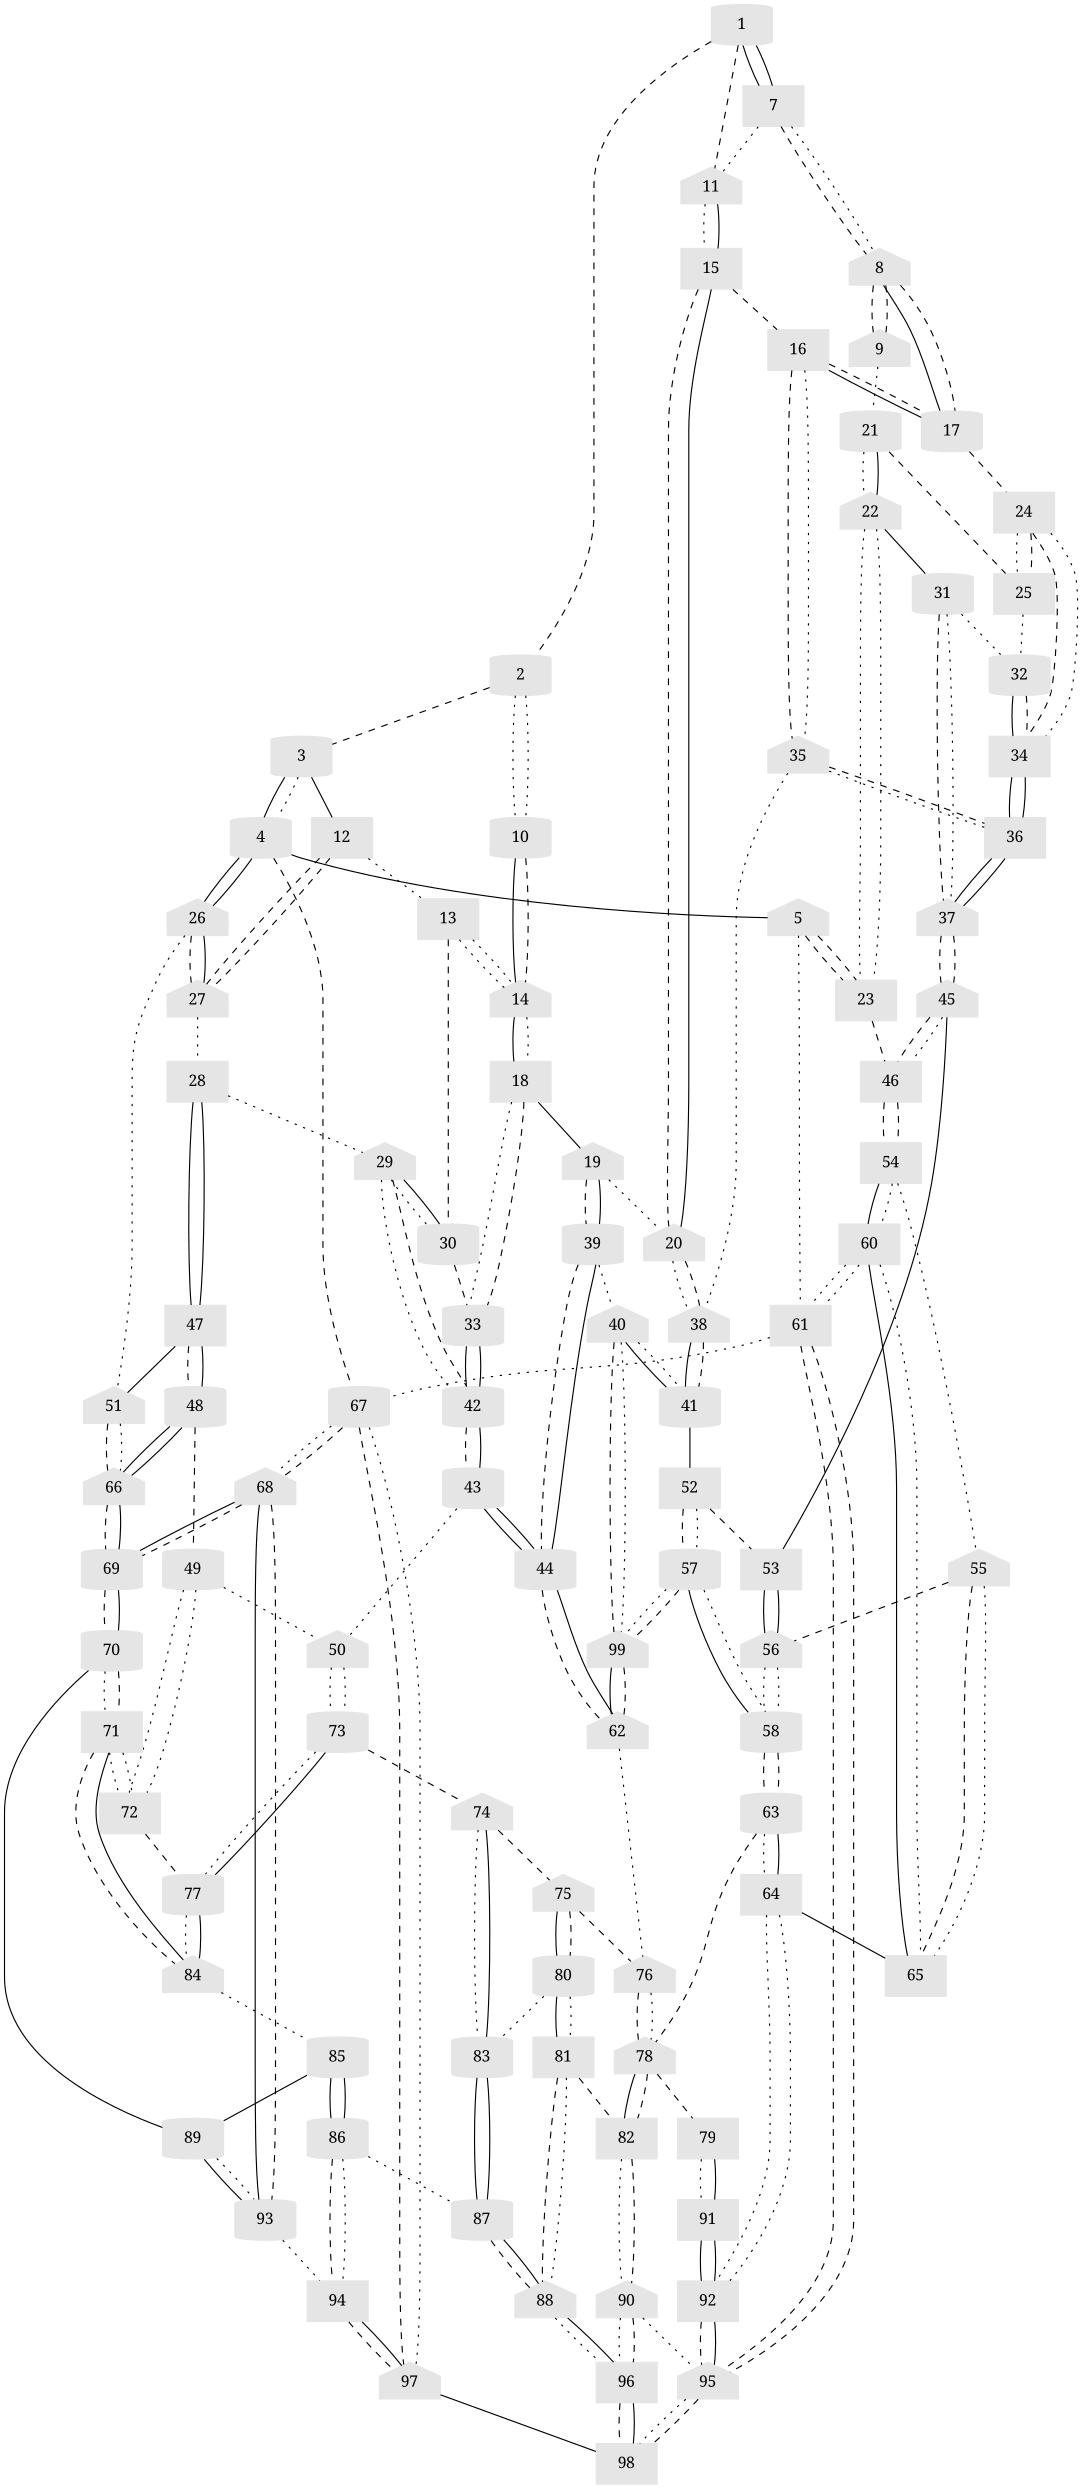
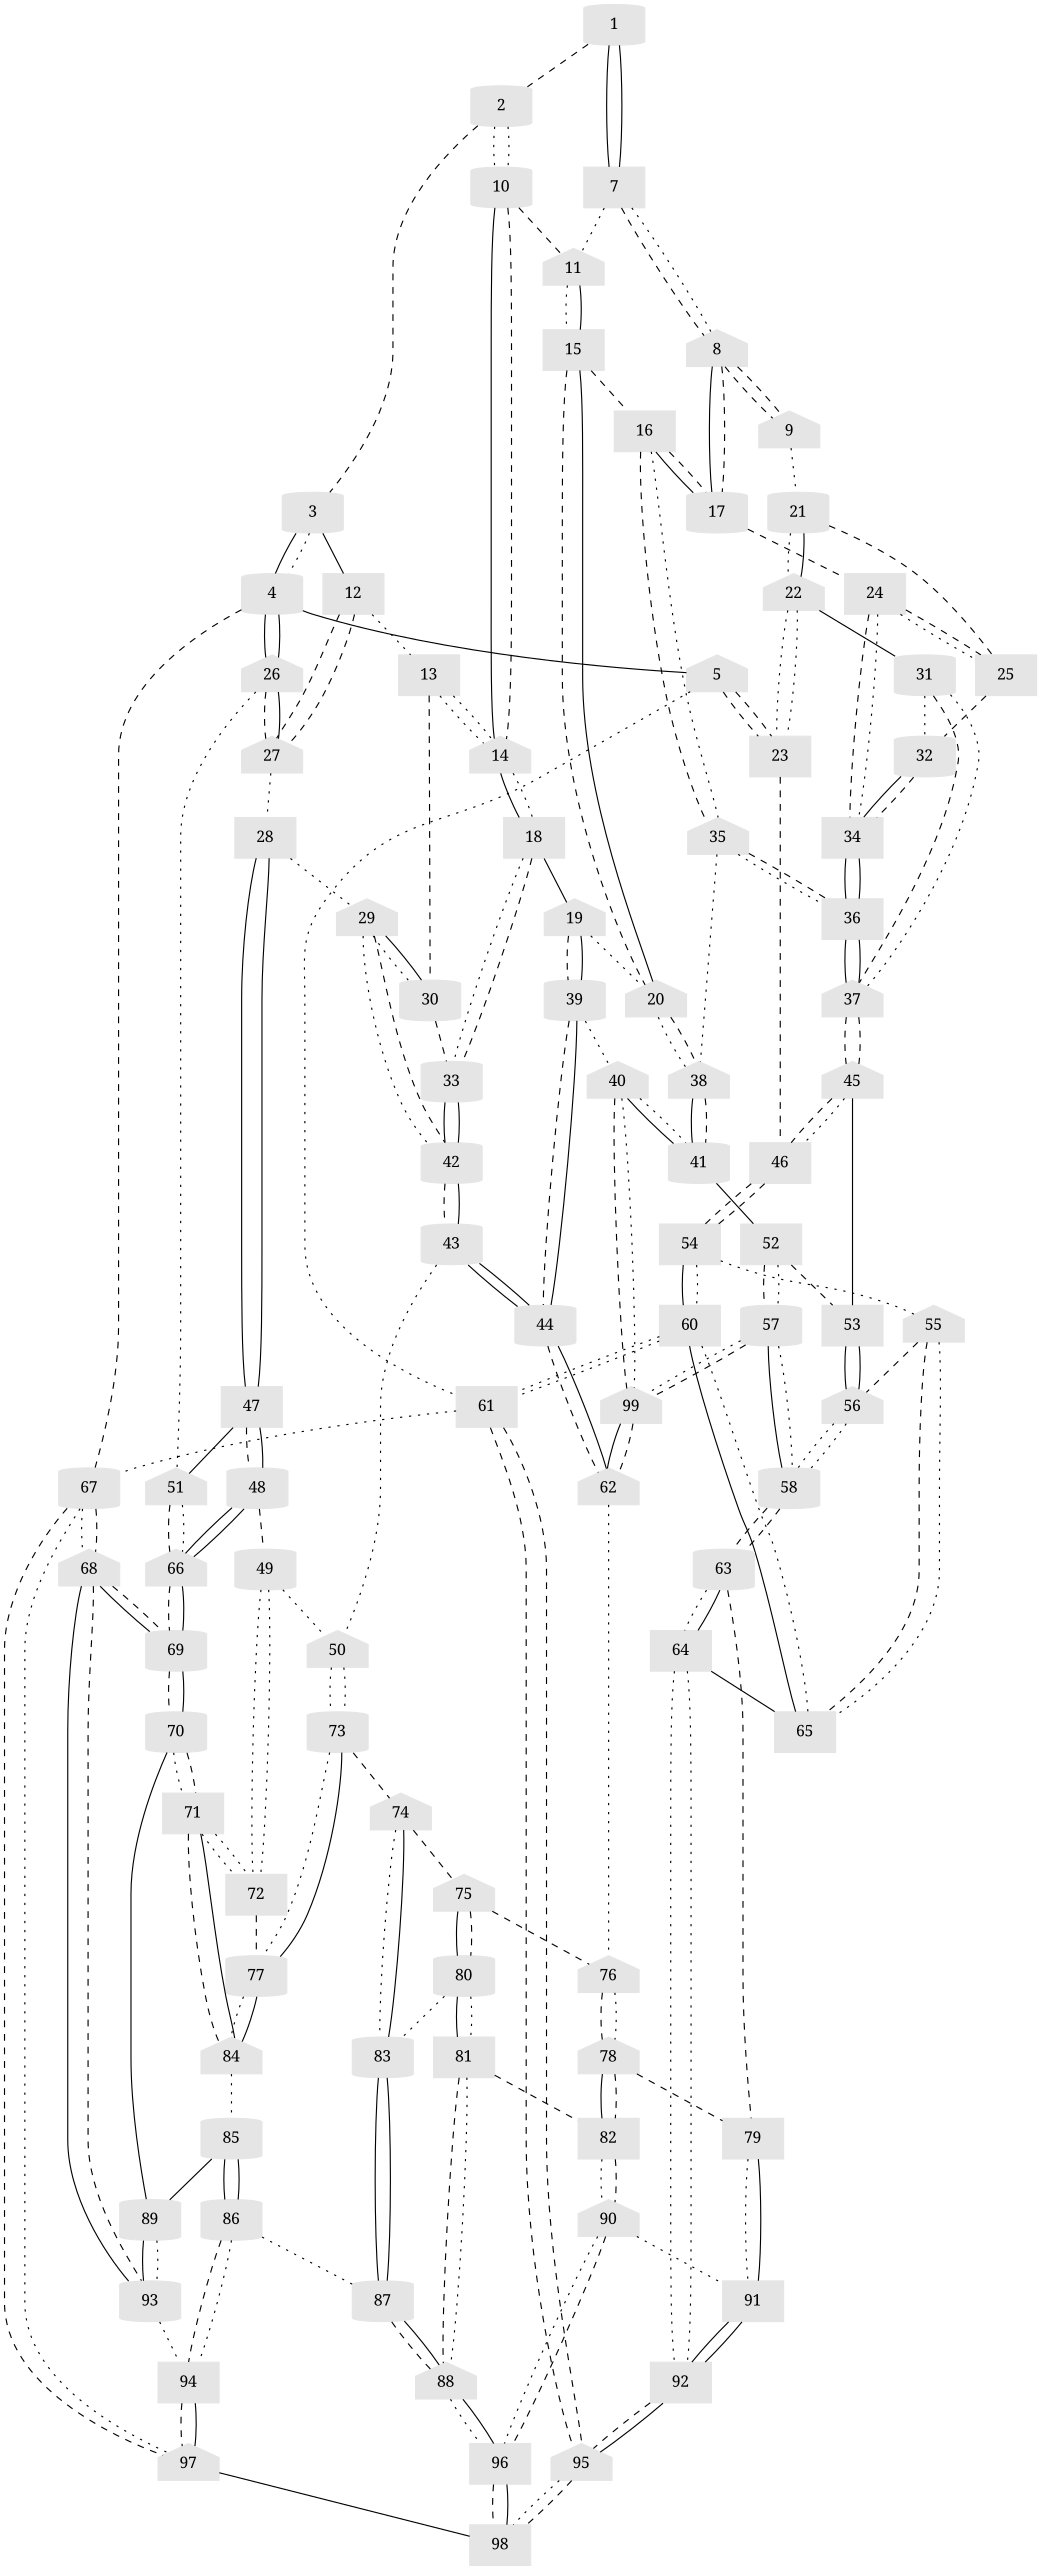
  graph {
    fontname="Noto Serif"
    node [color=gray90 fontname="Noto Serif" shape=cylinder style=filled]
    edge [fontname="Noto Serif" style=dashed]
    1
    2
    7 [shape=box]
    3
    10
    8 [shape=house]
    11 [shape=house]
    4
    12 [shape=box]
    14 [shape=house]
    5 [shape=house]
    26 [shape=house]
    67
    13 [shape=box]
    27 [shape=house]
    23 [shape=box]
    61 [shape=box]
    51 [shape=house]
    68 [shape=house]
    97 [shape=house]
    46 [shape=box]
    95 [shape=house]
    21
    9 [shape=house]
    17
    15 [shape=box]
    24 [shape=box]
    22 [shape=house]
    25 [shape=box]
    18 [shape=box]
    16 [shape=box]
    20 [shape=house]
    30
    28 [shape=box]
    33
    19 [shape=house]
    35 [shape=house]
    38 [shape=house]
    36 [shape=box]
    34 [shape=box]
    39
    42
    40 [shape=house]
    44
    41
    31
    32
    37 [shape=house]
    54 [shape=box]
    66 [shape=house]
    29 [shape=house]
    47 [shape=box]
    48
    43
    45 [shape=house]
    53 [shape=box]
    52 [shape=box]
    n58 [label=99 shape=house]
    62 [shape=house]
    57
    50 [shape=house]
    73
    76 [shape=house]
    56 [shape=house]
    55 [shape=house]
    60 [shape=box]
    49
    72 [shape=box]
    69
    77
    74 [shape=house]
    58
    65 [shape=box]
    63
    64 [shape=box]
    79 [shape=box]
    98 [shape=box]
    78 [shape=house]
    92 [shape=box]
    91 [shape=box]
    70
    93
    94 [shape=box]
    71 [shape=box]
    89
    84 [shape=house]
    85
    75 [shape=house]
    83
    80
    87
    81 [shape=box]
    82 [shape=box]
    90 [shape=house]
    88 [shape=house]
    96 [shape=box]
    86
    1 -- 2
    1 -- 7 [style=solid]
    1 -- 7 [style=solid]
    2 -- 3
    2 -- 10 [style=dotted]
    2 -- 10 [style=dotted]
    7 -- 8
    7 -- 8 [style=dotted]
    7 -- 11 [style=dotted]
    3 -- 4 [style=solid]
    3 -- 4 [style=dotted]
    3 -- 12 [style=solid]
-   1 -- 11
+   10 -- 11
    10 -- 14 [style=solid]
    10 -- 14
    8 -- 9
    8 -- 9
    8 -- 17 [style=solid]
    8 -- 17
    11 -- 15 [style=dotted]
    11 -- 15 [style=solid]
    4 -- 5 [style=solid]
    4 -- 26 [style=solid]
    4 -- 26 [style=solid]
    4 -- 67
    12 -- 13 [style=dotted]
    12 -- 27
    12 -- 27
    14 -- 18 [style=solid]
    14 -- 18 [style=dotted]
    5 -- 23
    5 -- 23
    5 -- 61 [style=dotted]
    26 -- 27
    26 -- 27 [style=solid]
    26 -- 51 [style=dotted]
    67 -- 68 [style=dotted]
    67 -- 68
    67 -- 97
    67 -- 97 [style=dotted]
    13 -- 14 [style=dotted]
    13 -- 14 [style=dotted]
    13 -- 30
    27 -- 28 [style=dotted]
    23 -- 46
    61 -- 67 [style=dotted]
    61 -- 95
    61 -- 95
    51 -- 66
    51 -- 66 [style=dotted]
    68 -- 69 [style=solid]
    68 -- 69
    68 -- 93 [style=solid]
    68 -- 93
    97 -- 98 [style=solid]
    46 -- 54
    46 -- 54
    95 -- 98 [style=dotted]
    95 -- 98
    21 -- 22 [style=dotted]
    21 -- 22 [style=solid]
    21 -- 25
    9 -- 21 [style=dotted]
    17 -- 24
    15 -- 16
    15 -- 20
    15 -- 20 [style=solid]
    24 -- 25 [style=dotted]
    24 -- 25
    24 -- 34
    24 -- 34 [style=dotted]
    22 -- 23 [style=dotted]
    22 -- 23 [style=dotted]
    22 -- 31 [style=solid]
-   25 -- 32 [style=dotted]
+   25 -- 32
    18 -- 33 [style=dotted]
    18 -- 33
    18 -- 19 [style=solid]
    16 -- 17 [style=solid]
    16 -- 17
    16 -- 35
    16 -- 35 [style=dotted]
    20 -- 38 [style=dotted]
    20 -- 38
    30 -- 33
    28 -- 29 [style=dotted]
    28 -- 47 [style=solid]
    28 -- 47 [style=solid]
    33 -- 42 [style=solid]
    33 -- 42 [style=solid]
    19 -- 20 [style=dotted]
    19 -- 39
    19 -- 39 [style=solid]
    35 -- 38 [style=dotted]
    35 -- 36 [style=dotted]
    35 -- 36
    38 -- 41 [style=solid]
    38 -- 41
    36 -- 37 [style=solid]
    36 -- 37 [style=solid]
    34 -- 36 [style=solid]
    34 -- 36 [style=solid]
    39 -- 40 [style=dotted]
    39 -- 44
    39 -- 44 [style=solid]
    42 -- 43
    42 -- 43 [style=solid]
    40 -- 41 [style=solid]
    40 -- 41 [style=dotted]
    40 -- n58
    40 -- n58 [style=dotted]
    44 -- 62
    44 -- 62 [style=solid]
    41 -- 52 [style=solid]
    31 -- 32 [style=dotted]
    31 -- 37
    31 -- 37 [style=dotted]
    32 -- 34 [style=solid]
    32 -- 34
    37 -- 45
    37 -- 45
    54 -- 55 [style=dotted]
    54 -- 60 [style=solid]
    54 -- 60 [style=dotted]
    66 -- 69
    66 -- 69 [style=solid]
    29 -- 30 [style=dotted]
    29 -- 30 [style=solid]
    29 -- 42 [style=dotted]
    29 -- 42
    47 -- 51 [style=solid]
    47 -- 48
    47 -- 48 [style=solid]
    48 -- 66 [style=solid]
    48 -- 66 [style=solid]
    48 -- 49
    43 -- 44 [style=solid]
    43 -- 44 [style=solid]
    43 -- 50 [style=dotted]
    45 -- 46
    45 -- 46 [style=dotted]
    45 -- 53 [style=solid]
    53 -- 56 [style=solid]
    53 -- 56 [style=solid]
    52 -- 53
    52 -- 57
    52 -- 57 [style=dotted]
    n58 -- 62 [style=solid]
    n58 -- 62
    62 -- 76 [style=dotted]
    57 -- n58 [style=dotted]
    57 -- n58
    57 -- 58 [style=solid]
    57 -- 58 [style=dotted]
    50 -- 73 [style=dotted]
    50 -- 73 [style=dotted]
    73 -- 77 [style=dotted]
    73 -- 77 [style=solid]
    73 -- 74
    76 -- 78
    76 -- 78 [style=dotted]
    56 -- 58 [style=dotted]
    56 -- 58 [style=dotted]
    55 -- 56
    55 -- 65
    55 -- 65 [style=dotted]
    60 -- 61 [style=dotted]
    60 -- 61 [style=dotted]
    60 -- 65 [style=solid]
    60 -- 65 [style=dotted]
    49 -- 50 [style=dotted]
    49 -- 72 [style=dotted]
    49 -- 72 [style=dotted]
    72 -- 77
    69 -- 70
    69 -- 70 [style=solid]
    77 -- 84 [style=dotted]
    77 -- 84 [style=solid]
    74 -- 75
    74 -- 83 [style=dotted]
    74 -- 83 [style=solid]
    58 -- 63
    58 -- 63
    63 -- 64 [style=dotted]
    63 -- 64 [style=solid]
-   63 -- 78
+   63 -- 79
    64 -- 65 [style=solid]
    64 -- 92 [style=dotted]
    64 -- 92 [style=dotted]
    79 -- 91 [style=dotted]
    79 -- 91 [style=solid]
    78 -- 79
    78 -- 82 [style=solid]
    78 -- 82
    92 -- 95
    92 -- 95 [style=solid]
    91 -- 92 [style=solid]
    91 -- 92 [style=solid]
    70 -- 71 [style=dotted]
    70 -- 71
    70 -- 89 [style=solid]
    93 -- 94 [style=dotted]
    94 -- 97
    94 -- 97 [style=solid]
    71 -- 72 [style=dotted]
    71 -- 72 [style=dotted]
    71 -- 84
    71 -- 84 [style=solid]
    89 -- 93 [style=solid]
    89 -- 93 [style=dotted]
    84 -- 85 [style=dotted]
    85 -- 89 [style=solid]
    85 -- 86 [style=solid]
    85 -- 86 [style=solid]
    75 -- 76
    75 -- 80 [style=solid]
    75 -- 80
    83 -- 87 [style=solid]
    83 -- 87 [style=solid]
    80 -- 83 [style=dotted]
    80 -- 81 [style=solid]
    80 -- 81 [style=dotted]
    87 -- 88
    87 -- 88 [style=solid]
    81 -- 82
    81 -- 88
    81 -- 88 [style=dotted]
    82 -- 90 [style=dotted]
    82 -- 90
-   90 -- 95 [style=dotted]
+   90 -- 91 [style=dotted]
    90 -- 96 [style=dotted]
    90 -- 96
    88 -- 96 [style=dotted]
    88 -- 96 [style=solid]
    96 -- 98
    96 -- 98 [style=solid]
    86 -- 94
    86 -- 94 [style=dotted]
    86 -- 87 [style=dotted]
  }
